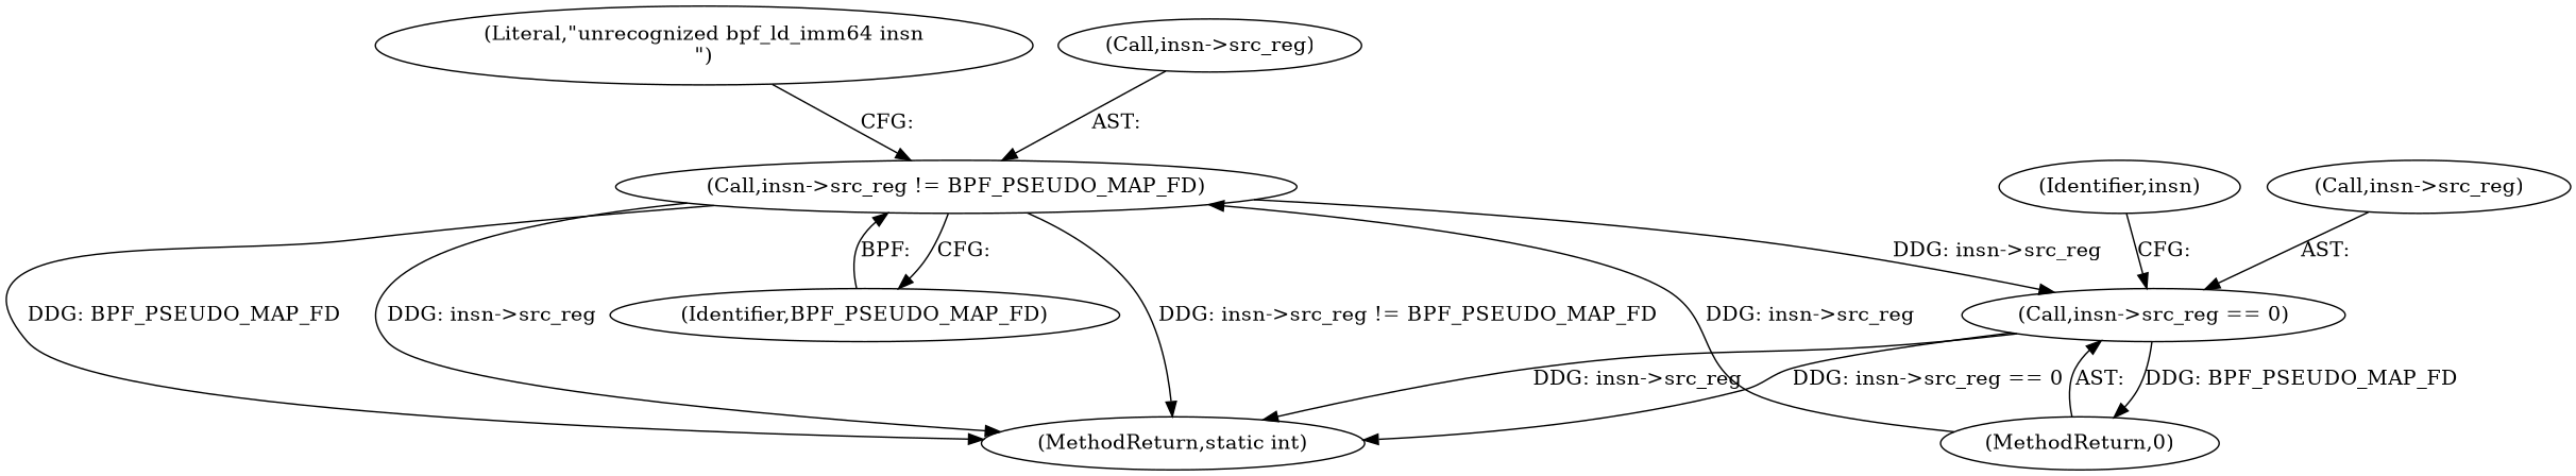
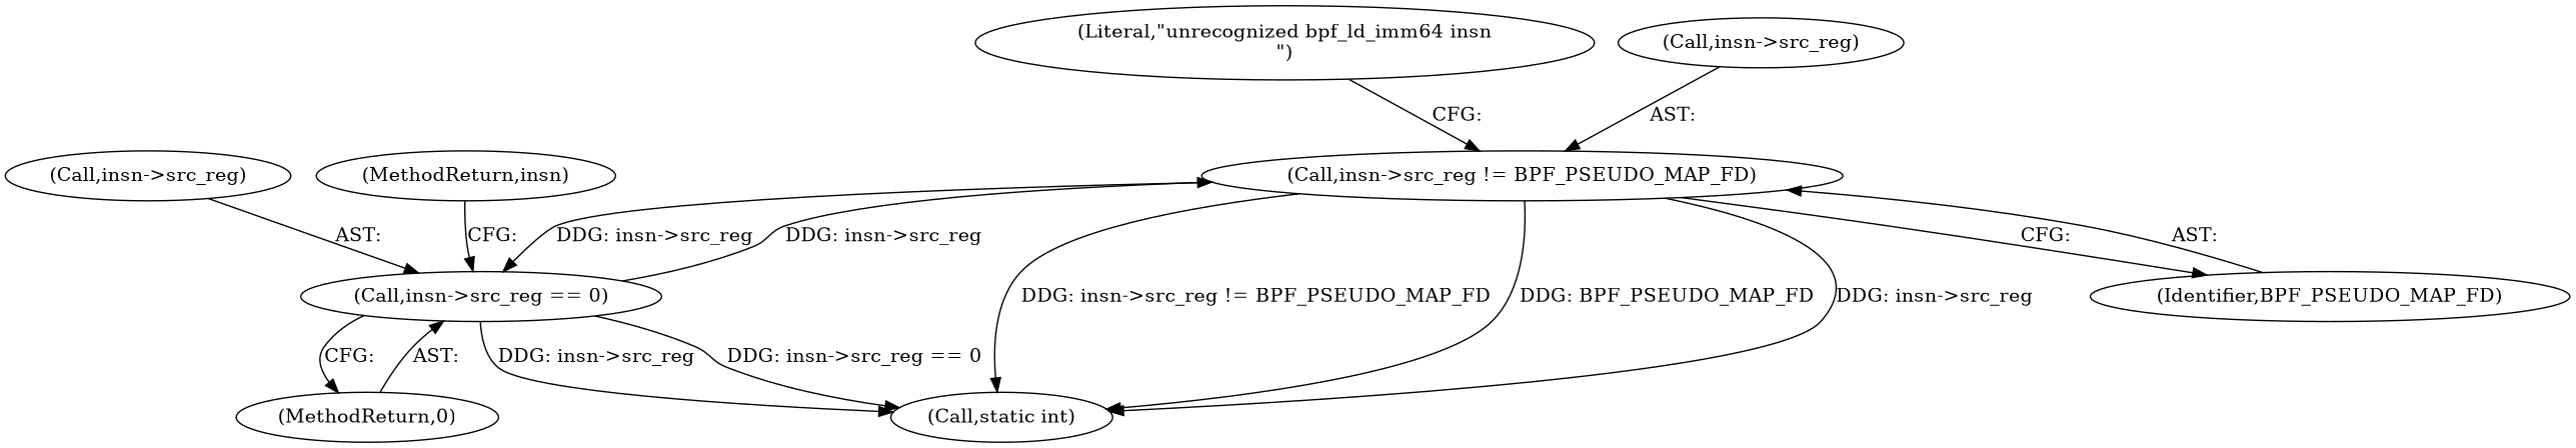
  digraph {
    n1 [label="(Call,insn->src_reg != BPF_PSEUDO_MAP_FD)"]
    n2 [label="(Call,insn->src_reg == 0)"]
-   n3 [label="(MethodReturn,static int)"]
+   n3 [label="(Call,static int)"]
    n4 [label="(Identifier,BPF_PSEUDO_MAP_FD)"]
    n5 [label="(MethodReturn,0)"]
    n6 [label="(Literal,\"unrecognized bpf_ld_imm64 insn\n\")"]
    n7 [label="(Call,insn->src_reg)"]
    n8 [label="(Call,insn->src_reg)"]
-   n9 [label="(Identifier,insn)"]
+   n9 [label="(MethodReturn,insn)"]
    n1 -> n2 [label="DDG: insn->src_reg"]
    n1 -> n3 [label="DDG: insn->src_reg != BPF_PSEUDO_MAP_FD"]
    n1 -> n3 [label="DDG: BPF_PSEUDO_MAP_FD"]
    n1 -> n3 [label="DDG: insn->src_reg"]
    n1 -> n4 [label="CFG: "]
-   n5 -> n1 [label="DDG: insn->src_reg"]
+   n2 -> n1 [label="DDG: insn->src_reg"]
    n2 -> n3 [label="DDG: insn->src_reg"]
    n2 -> n3 [label="DDG: insn->src_reg == 0"]
-   n2 -> n5 [label="DDG: BPF_PSEUDO_MAP_FD"]
-   n4 -> n1 [label="BPF: "]
+   n2 -> n5 [label="CFG: "]
+   n4 -> n1 [label="AST: "]
    n5 -> n2 [label="AST: "]
    n6 -> n1 [label="CFG: "]
    n7 -> n1 [label="AST: "]
    n8 -> n2 [label="AST: "]
    n9 -> n2 [label="CFG: "]
  }
